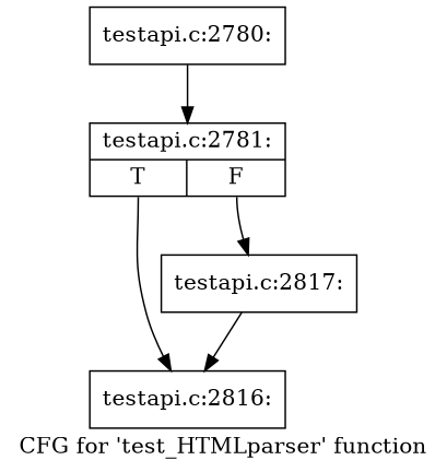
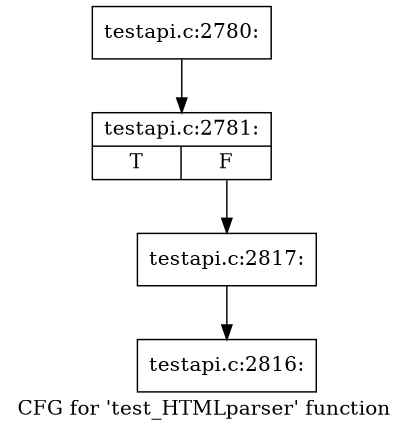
  digraph {
    label="CFG for 'test_HTMLparser' function"
    node [shape=record]
    n1 [label="{testapi.c:2780:}"]
    n2 [label="{testapi.c:2781:|{<s0>T|<s1>F}}"]
    n3 [label="{testapi.c:2816:}"]
    n4 [label="{testapi.c:2817:}"]
    n1 -> n2
-   n2 -> n3 [tailport=s0]
    n2 -> n4 [tailport=s1]
    n4 -> n3
  }
